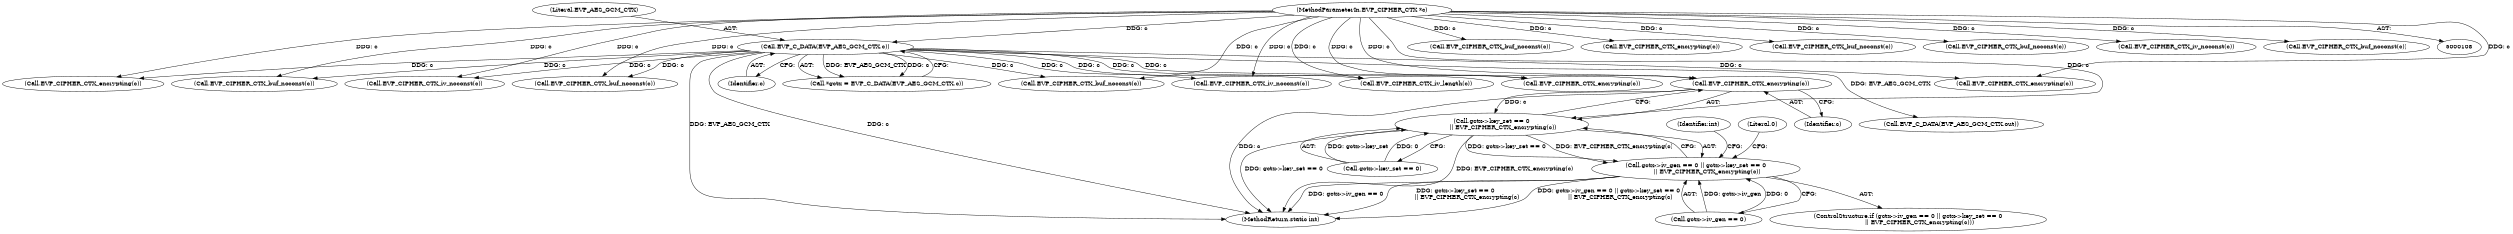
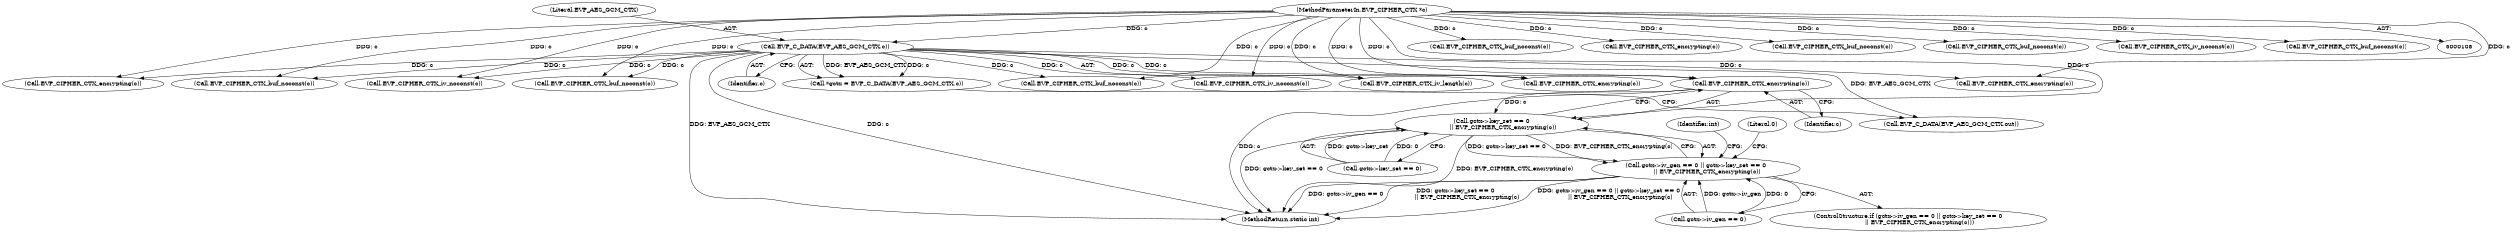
  digraph {
    n1 [label="(Call,EVP_CIPHER_CTX_encrypting(c))"]
    n2 [label="(Call,gctx->key_set == 0\n            || EVP_CIPHER_CTX_encrypting(c))"]
    n3 [label="(Identifier,c)"]
    n4 [label="(MethodReturn,static int)"]
    n5 [label="(Call,gctx->iv_gen == 0 || gctx->key_set == 0\n            || EVP_CIPHER_CTX_encrypting(c))"]
    n6 [label="(Call,gctx->key_set == 0)"]
    n7 [label="(Call,EVP_C_DATA(EVP_AES_GCM_CTX,c))"]
    n8 [label="(Identifier,c)"]
    n9 [label="(Call,EVP_CIPHER_CTX_iv_length(c))"]
    n10 [label="(Call,EVP_CIPHER_CTX_encrypting(c))"]
    n11 [label="(Call,*gctx = EVP_C_DATA(EVP_AES_GCM_CTX,c))"]
    n12 [label="(Call,EVP_CIPHER_CTX_encrypting(c))"]
    n13 [label="(Call,EVP_CIPHER_CTX_buf_noconst(c))"]
    n14 [label="(Call,EVP_CIPHER_CTX_iv_noconst(c))"]
    n15 [label="(Call,EVP_CIPHER_CTX_buf_noconst(c))"]
    n16 [label="(Call,EVP_CIPHER_CTX_buf_noconst(c))"]
    n17 [label="(Call,EVP_CIPHER_CTX_iv_noconst(c))"]
    n18 [label="(Call,EVP_C_DATA(EVP_AES_GCM_CTX,out))"]
    n19 [label="(Call,EVP_CIPHER_CTX_encrypting(c))"]
    n20 [label="(MethodParameterIn,EVP_CIPHER_CTX *c)"]
    n21 [label="(Call,EVP_CIPHER_CTX_buf_noconst(c))"]
    n22 [label="(Call,EVP_CIPHER_CTX_encrypting(c))"]
    n23 [label="(Call,EVP_CIPHER_CTX_buf_noconst(c))"]
    n24 [label="(Call,EVP_CIPHER_CTX_buf_noconst(c))"]
    n25 [label="(Call,EVP_CIPHER_CTX_iv_noconst(c))"]
    n26 [label="(Call,EVP_CIPHER_CTX_buf_noconst(c))"]
    n27 [label=5000108]
    n28 [label="(Call,gctx->iv_gen == 0)"]
    n29 [label="(ControlStructure,if (gctx->iv_gen == 0 || gctx->key_set == 0\n            || EVP_CIPHER_CTX_encrypting(c)))"]
    n30 [label="(Identifier,int)"]
    n31 [label="(Literal,0)"]
    n32 [label="(Literal,EVP_AES_GCM_CTX)"]
    n1 -> n2 [label="AST: "]
    n1 -> n2 [label="DDG: c"]
    n1 -> n3 [label="CFG: "]
    n1 -> n4 [label="DDG: c"]
    n2 -> n1 [label="CFG: "]
    n2 -> n4 [label="DDG: EVP_CIPHER_CTX_encrypting(c)"]
    n2 -> n4 [label="DDG: gctx->key_set == 0"]
    n2 -> n5 [label="AST: "]
    n2 -> n5 [label="DDG: gctx->key_set == 0"]
    n2 -> n5 [label="DDG: EVP_CIPHER_CTX_encrypting(c)"]
    n2 -> n6 [label="CFG: "]
    n3 -> n1 [label="AST: "]
    n5 -> n2 [label="CFG: "]
    n5 -> n4 [label="DDG: gctx->iv_gen == 0 || gctx->key_set == 0\n            || EVP_CIPHER_CTX_encrypting(c)"]
    n5 -> n4 [label="DDG: gctx->iv_gen == 0"]
    n5 -> n4 [label="DDG: gctx->key_set == 0\n            || EVP_CIPHER_CTX_encrypting(c)"]
    n5 -> n28 [label="CFG: "]
    n5 -> n29 [label="AST: "]
    n6 -> n2 [label="AST: "]
    n6 -> n2 [label="DDG: gctx->key_set"]
    n6 -> n2 [label="DDG: 0"]
    n7 -> n1 [label="DDG: c"]
    n7 -> n4 [label="DDG: EVP_AES_GCM_CTX"]
    n7 -> n4 [label="DDG: c"]
    n7 -> n8 [label="CFG: "]
-   n7 -> n9 [label="DDG: c"]
+   n7 -> n9 [label="AST: "]
    n7 -> n10 [label="DDG: c"]
    n7 -> n11 [label="AST: "]
    n7 -> n11 [label="DDG: EVP_AES_GCM_CTX"]
    n7 -> n11 [label="DDG: c"]
    n7 -> n12 [label="DDG: c"]
    n7 -> n13 [label="DDG: c"]
    n7 -> n14 [label="DDG: c"]
    n7 -> n15 [label="DDG: c"]
    n7 -> n16 [label="DDG: c"]
    n7 -> n17 [label="DDG: c"]
    n7 -> n18 [label="DDG: EVP_AES_GCM_CTX"]
    n7 -> n19 [label="DDG: c"]
    n8 -> n7 [label="AST: "]
-   n11 -> n7 [label="CFG: "]
+   n11 -> n18 [label="CFG: "]
    n20 -> n1 [label="DDG: c"]
    n20 -> n2 [label="DDG: c"]
    n20 -> n7 [label="DDG: c"]
    n20 -> n9 [label="DDG: c"]
    n20 -> n10 [label="DDG: c"]
    n20 -> n12 [label="DDG: c"]
    n20 -> n13 [label="DDG: c"]
    n20 -> n14 [label="DDG: c"]
    n20 -> n15 [label="DDG: c"]
    n20 -> n16 [label="DDG: c"]
    n20 -> n17 [label="DDG: c"]
    n20 -> n19 [label="DDG: c"]
    n20 -> n21 [label="DDG: c"]
    n20 -> n22 [label="DDG: c"]
    n20 -> n23 [label="DDG: c"]
    n20 -> n24 [label="DDG: c"]
    n20 -> n25 [label="DDG: c"]
    n20 -> n26 [label="DDG: c"]
    n20 -> n27 [label="AST: "]
    n28 -> n5 [label="AST: "]
    n28 -> n5 [label="DDG: gctx->iv_gen"]
    n28 -> n5 [label="DDG: 0"]
    n30 -> n5 [label="CFG: "]
    n31 -> n5 [label="CFG: "]
    n32 -> n7 [label="AST: "]
  }
